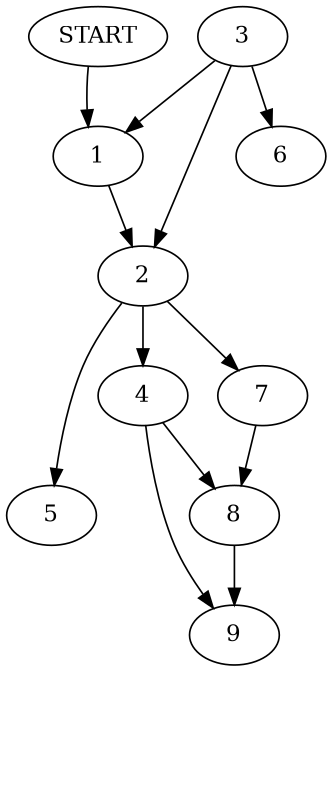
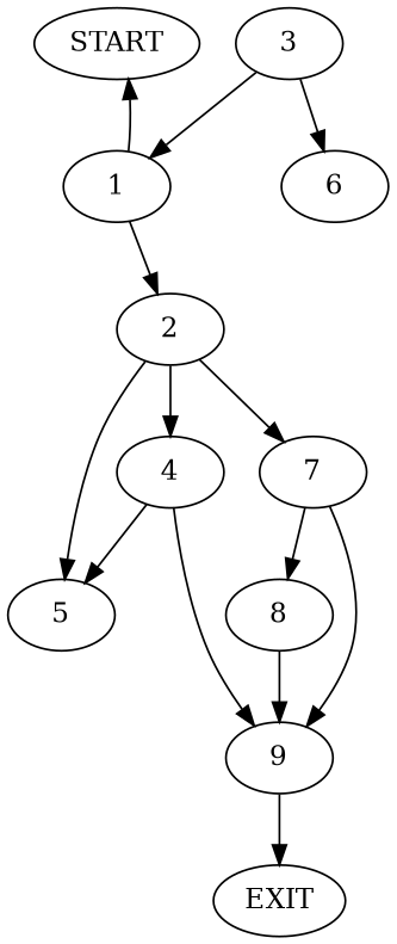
  digraph {
    n1 [label=START]
    1
    2
+   n4 [label=EXIT]
    4
    5
    7
    3
    6
    9
    8
-   n1 -> 1
+   1 -> n1
    1 -> 2
    2 -> 4
    2 -> 5
    2 -> 7
-   4 -> 8
+   4 -> 5
    4 -> 9
+   7 -> 9
    7 -> 8
    3 -> 1
-   3 -> 2
    3 -> 6
+   9 -> n4
    8 -> 9
  }
